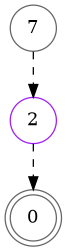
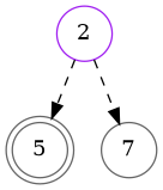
  digraph {
    node [color=gray40 shape=circle]
    edge [style=dashed]
-   0 [shape=doublecircle]
+   0 [shape=doublecircle label=5]
    2 [color=purple]
    7
    2 -> 0
-   7 -> 2
+   2 -> 7
  }
